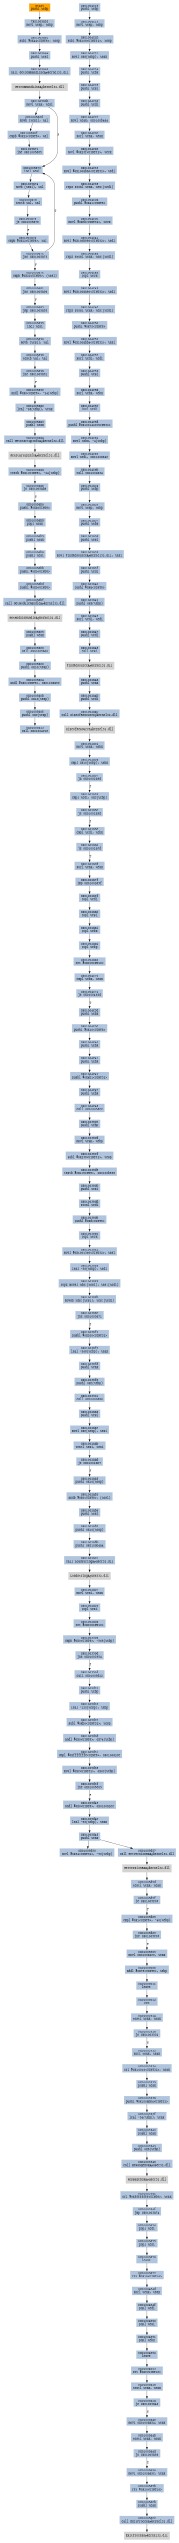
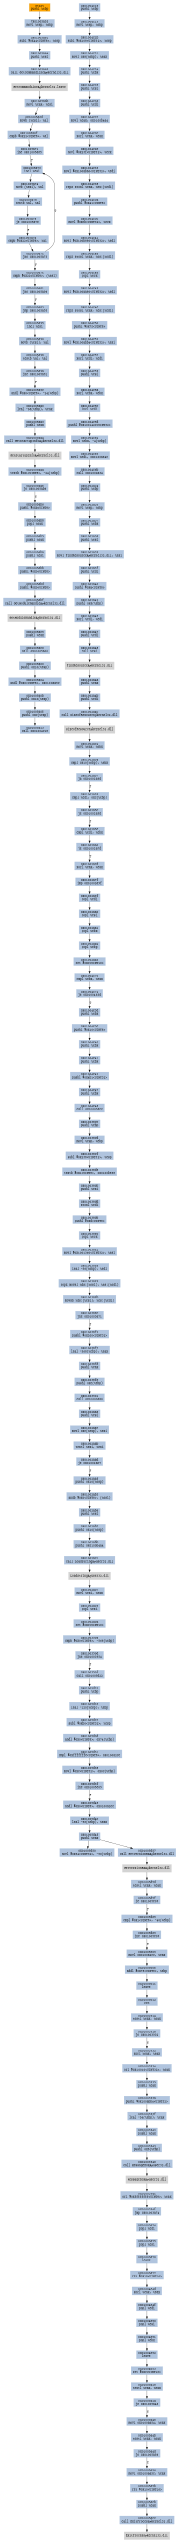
  digraph {
    fontname="Courier Prime"
    node [color=lightsteelblue fillcolor=lightsteelblue fontname="Courier Prime" shape=rectangle style=filled]
    edge [color="#000000" fontname="Courier Prime"]
    n1 [color=lightgrey fillcolor=orange label="start\npushl %ebp"]
    n2 [label="7x01005a5f\nmovl %esp, %ebp"]
    n3 [label="0x01005a61\nsubl $0x44<UINT8>, %esp"]
    n4 [label="0x01005a64\npushl %esi"]
    n5 [label="0x01005a65\ncall GetCommandLineA@kernel32.dll"]
-   n6 [color=lightgrey fillcolor=lightgrey label="GetCommandLineA@kernel32.dll"]
+   n6 [color=lightgrey fillcolor=lightgrey label="GetCommandLineA@kernel32.leave"]
    n7 [label="0x01005a6b\nmovl %eax, %esi"]
    n8 [label="0x01005a6d\nmovb (%esi), %al"]
    n9 [label="0x01005a6f\ncmpb $0x22<UINT8>, %al"]
    n10 [label="0x01005a71\njne 0x01005a85"]
    n11 [label="0x01005a73\nincl %esi"]
    n12 [label="0x01005a74\nmovb (%esi), %al"]
    n13 [label="0x01005a76\ntestb %al, %al"]
    n14 [label="0x01005a78\nje 0x01005a7e"]
    n15 [label="0x01005a7a\ncmpb $0x22<UINT8>, %al"]
    n16 [label="0x01005a7c\njne 0x01005a73"]
    n17 [label="0x01005a7e\ncmpb $0x22<UINT8>, (%esi)"]
    n18 [label="0x01005a81\njne 0x01005a96"]
    n19 [label="0x01005a83\njmp 0x01005a95"]
    n20 [label="0x01005a95\nincl %esi"]
    n21 [label="0x01005a96\nmovb (%esi), %al"]
    n22 [label="0x01005a98\ntestb %al, %al"]
    n23 [label="0x01005a9a\njne 0x01005a91"]
    n24 [label="0x01005a9c\nandl $0x0<UINT8>, -24(%ebp)"]
    n25 [label="0x01005aa0\nleal -68(%ebp), %eax"]
    n26 [label="0x01005aa3\npushl %eax"]
    n27 [label="0x01005aa4\ncall GetStartupInfoA@kernel32.dll"]
    n28 [color=lightgrey fillcolor=lightgrey label="GetStartupInfoA@kernel32.dll"]
    n29 [label="0x01005aaa\ntestb $0x1<UINT8>, -24(%ebp)"]
    n30 [label="0x01005aae\nje 0x01005ab6"]
    n31 [label="0x01005ab6\npushl $0xa<UINT8>"]
    n32 [label="0x01005ab8\npopl %eax"]
    n33 [label="0x01005ab9\npushl %eax"]
    n34 [label="0x01005aba\npushl %esi"]
    n35 [label="0x01005abb\npushl $0x0<UINT8>"]
    n36 [label="0x01005abd\npushl $0x0<UINT8>"]
    n37 [label="0x01005abf\ncall GetModuleHandleA@kernel32.dll"]
    n38 [color=lightgrey fillcolor=lightgrey label="GetModuleHandleA@kernel32.dll"]
    n39 [label="0x01005ac5\npushl %eax"]
    n40 [label="0x01005ac6\ncall 0x01005a00"]
    n41 [label="0x01005a00\npushl 0x10(%esp)"]
    n42 [label="0x01005a04\nandl $0x0<UINT8>, 0x0100aa5c"]
    n43 [label="0x01005a0b\npushl 0x10(%esp)"]
    n44 [label="0x01005a0f\npushl 0xc(%esp)"]
    n45 [label="0x01005a13\ncall 0x01004c18"]
    n46 [label="0x01004c18\npushl %ebp"]
    n47 [label="0x01004c19\nmovl %esp, %ebp"]
    n48 [label="0x01004c1b\nsubl $0x108<UINT32>, %esp"]
    n49 [label="0x01004c21\nmovl 0x8(%ebp), %eax"]
    n50 [label="0x01004c24\npushl %ebx"]
    n51 [label="0x01004c25\npushl %esi"]
    n52 [label="0x01004c26\npushl %edi"]
    n53 [label="0x01004c27\nmovl %eax, 0x0100b4a4"]
    n54 [label="0x01004c2c\nxorl %eax, %eax"]
    n55 [label="0x01004c2e\nmovl $0x23f<UINT32>, %ecx"]
    n56 [label="0x01004c33\nmovl $0x100aba0<UINT32>, %edi"]
    n57 [label="0x01004c38\nrepz stosl %eax, %es:(%edi)"]
    n58 [label="0x01004c3a\npushl $0x41<UINT8>"]
    n59 [label="0x01004c3c\nmovl $0xcb<UINT32>, %ecx"]
    n60 [label="0x01004c41\nmovl $0x100b880<UINT32>, %edi"]
    n61 [label="0x01004c46\nrepz stosl %eax, %es:(%edi)"]
    n62 [label="0x01004c48\npopl %ecx"]
    n63 [label="0x01004c49\nmovl $0x100aa80<UINT32>, %edi"]
    n64 [label="0x01004c4e\nrepz stosl %eax, %es:(%edi)"]
    n65 [label="0x01004c50\npushl $0x7f<UINT8>"]
    n66 [label="0x01004c52\nmovl $0x100abb4<UINT32>, %esi"]
    n67 [label="0x01004c57\nxorl %edi, %edi"]
    n68 [label="0x01004c59\npushl %esi"]
    n69 [label="0x01004c5a\nxorl %ebx, %ebx"]
    n70 [label="0x01004c5c\nincl %edi"]
    n71 [label="0x01004c5d\npushl $0x100142c<UINT32>"]
    n72 [label="0x01004c62\nmovl %ebx, -4(%ebp)"]
    n73 [label="0x01004c65\nmovl %edi, 0x0100ae4c"]
    n74 [label="0x01004c6b\ncall 0x01002a34"]
    n75 [label="0x01002a34\npushl %ebp"]
    n76 [label="0x01002a35\nmovl %esp, %ebp"]
    n77 [label="0x01002a37\npushl %ebx"]
    n78 [label="0x01002a38\npushl %esi"]
    n79 [label="0x01002a39\nmovl FindResourceA@kernel32.dll, %esi"]
    n80 [label="0x01002a3f\npushl %edi"]
    n81 [label="0x01002a40\npushl $0xa<UINT8>"]
    n82 [label="0x01002a42\npushl 0x8(%ebp)"]
    n83 [label="0x01002a45\nxorl %edi, %edi"]
    n84 [label="0x01002a47\npushl %edi"]
    n85 [label="0x01002a48\ncall %esi"]
    n86 [color=lightgrey fillcolor=lightgrey label="FindResourceA@kernel32.dll"]
    n87 [label="0x01002a4a\npushl %eax"]
    n88 [label="0x01002a4b\npushl %edi"]
    n89 [label="0x01002a4c\ncall SizeofResource@kernel32.dll"]
    n90 [color=lightgrey fillcolor=lightgrey label="SizeofResource@kernel32.dll"]
    n91 [label="0x01002a52\nmovl %eax, %ebx"]
    n92 [label="0x01002a54\ncmpl 0x10(%ebp), %ebx"]
    n93 [label="0x01002a57\nja 0x01002a9d"]
    n94 [label="0x01002a59\ncmpl %edi, 0xc(%ebp)"]
    n95 [label="0x01002a5c\nje 0x01002a9d"]
    n96 [label="0x01002a5e\ncmpl %edi, %ebx"]
    n97 [label="0x01002a60\nje 0x01002a7d"]
    n98 [label="0x01002a7d\nxorl %eax, %eax"]
    n99 [label="0x01002a7f\njmp 0x01002a9f"]
    n100 [label="0x01002a9f\npopl %edi"]
    n101 [label="0x01002aa0\npopl %esi"]
    n102 [label="0x01002aa1\npopl %ebx"]
    n103 [label="0x01002aa2\npopl %ebp"]
    n104 [label="0x01002aa3\nret $0xc<UINT16>"]
    n105 [label="0x01004c70\ncmpl %ebx, %eax"]
    n106 [label="0x01004c72\nje 0x01004e3d"]
    n107 [label="0x01004e3d\npushl %ebx"]
    n108 [label="0x01004e3e\npushl $0x10<UINT8>"]
    n109 [label="0x01004e40\npushl %ebx"]
    n110 [label="0x01004e41\npushl %ebx"]
    n111 [label="0x01004e42\npushl $0x4b1<UINT32>"]
    n112 [label="0x01004e47\npushl %ebx"]
    n113 [label="0x01004e48\ncall 0x010038cc"]
    n114 [label="0x010038cc\npushl %ebp"]
    n115 [label="0x010038cd\nmovl %esp, %ebp"]
    n116 [label="0x010038cf\nsubl $0x238<UINT32>, %esp"]
    n117 [label="0x010038d5\ntestb $0x1<UINT8>, 0x0100b898"]
    n118 [label="0x010038dc\npushl %esi"]
    n119 [label="0x010038dd\nstosl %edi"]
    n120 [label="0x010038de\npushl $0xd<UINT8>"]
    n121 [label="0x010038e0\npopl %ecx"]
    n122 [label="0x010038e1\nmovl $0x1001360<UINT32>, %esi"]
    n123 [label="0x010038e6\nleal -56(%ebp), %edi"]
    n124 [label="0x010038e9\nrepz movsl %ds:(%esi), %es:(%edi)"]
    n125 [label="0x010038eb\nmovsb %ds:(%esi), %es:(%edi)"]
    n126 [label="0x010038ec\njne 0x01003a71"]
    n127 [label="0x010038f2\npushl $0x200<UINT32>"]
    n128 [label="0x010038f7\nleal -568(%ebp), %eax"]
    n129 [label="0x010038fd\npushl %eax"]
    n130 [label="0x010038fe\npushl 0xc(%ebp)"]
    n131 [label="0x01003901\ncall 0x01002aa6"]
    n132 [label="0x01002aa6\npushl %esi"]
    n133 [label="0x01002aa7\nmovl 0xc(%esp), %esi"]
    n134 [label="0x01002aab\ntestl %esi, %esi"]
    n135 [label="0x01002aad\nje 0x01002ac7"]
    n136 [label="0x01002aaf\npushl 0x10(%esp)"]
    n137 [label="0x01002ab3\nandb $0x0<UINT8>, (%esi)"]
    n138 [label="0x01002ab6\npushl %esi"]
    n139 [label="0x01002ab7\npushl 0x10(%esp)"]
    n140 [label="0x01002abb\npushl 0x0100b4a4"]
    n141 [label="0x01002ac1\ncall LoadStringA@user32.dll"]
    n142 [color=lightgrey fillcolor=lightgrey label="LoadStringA@user32.dll"]
    n143 [label="0x01002ac7\nmovl %esi, %eax"]
    n144 [label="0x01002ac9\npopl %esi"]
    n145 [label="0x01002aca\nret $0xc<UINT16>"]
    n146 [label="0x01003906\ncmpb $0x0<UINT8>, -568(%ebp)"]
    n147 [label="0x0100390d\njne 0x01003954"]
    n148 [label="0x0100390f\ncall 0x01005d22"]
    n149 [label="0x01005d22\npushl %ebp"]
    n150 [label="0x01005d23\nleal -120(%esp), %ebp"]
    n151 [label="0x01005d27\nsubl $0xb0<UINT32>, %esp"]
    n152 [label="0x01005d2d\nandl $0x0<UINT8>, 0x74(%ebp)"]
    n153 [label="0x01005d31\ncmpl $0xfffffffe<UINT8>, 0x0100a2cc"]
    n154 [label="0x01005d38\nmovl $0xc<UINT32>, 0x6c(%ebp)"]
    n155 [label="0x01005d3f\njne 0x01005e09"]
    n156 [label="0x01005d45\nandl $0x0<UINT8>, 0x0100a2cc"]
    n157 [label="0x01005d4c\nleal -56(%ebp), %eax"]
    n158 [label="0x01005d4f\npushl %eax"]
    n159 [label="0x01005d50\nmovl $0x94<UINT32>, -56(%ebp)"]
    n160 [label="0x01005d57\ncall GetVersionExA@kernel32.dll"]
    n161 [color=lightgrey fillcolor=lightgrey label="GetVersionExA@kernel32.dll"]
    n162 [label="0x01005d5d\ntestl %eax, %eax"]
    n163 [label="0x01005d5f\nje 0x01005e09"]
    n164 [label="0x01005d65\ncmpl $0x1<UINT8>, -40(%ebp)"]
    n165 [label="0x01005d69\njne 0x01005e09"]
    n166 [label="0x01005e09\nmovl 0x0100a2cc, %eax"]
    n167 [label="0x01005e0e\naddl $0x78<UINT8>, %ebp"]
    n168 [label="0x01005e11\nleave "]
    n169 [label="0x01005e12\nret"]
    n170 [label="0x01003914\ntestl %eax, %eax"]
    n171 [label="0x01003916\nje 0x01003932"]
    n172 [label="0x01003932\nxorl %eax, %eax"]
    n173 [label="0x01003934\norl $0x10010<UINT32>, %eax"]
    n174 [label="0x01003939\npushl %eax"]
    n175 [label="0x0100393a\npushl $0x100abb4<UINT32>"]
    n176 [label="0x0100393f\nleal -56(%ebp), %eax"]
    n177 [label="0x01003942\npushl %eax"]
    n178 [label="0x01003943\npushl 0x8(%ebp)"]
    n179 [label="0x01003946\ncall MessageBoxA@user32.dll"]
    n180 [color=lightgrey fillcolor=lightgrey label="MessageBoxA@user32.dll"]
    n181 [label="0x0100394c\norl $0xffffffff<UINT8>, %eax"]
    n182 [label="0x0100394f\njmp 0x01003a74"]
    n183 [label="0x01003a74\npopl %edi"]
    n184 [label="0x01003a75\npopl %esi"]
    n185 [label="0x01003a76\nleave "]
    n186 [label="0x01003a77\nret $0x18<UINT16>"]
    n187 [label="0x01004e4d\nxorl %eax, %eax"]
    n188 [label="0x01004e4f\npopl %edi"]
    n189 [label="0x01004e50\npopl %esi"]
    n190 [label="0x01004e51\npopl %ebx"]
    n191 [label="0x01004e52\nleave "]
    n192 [label="0x01004e53\nret $0xc<UINT16>"]
    n193 [label="0x01005a18\ntestl %eax, %eax"]
    n194 [label="0x01005a1a\nje 0x01005a46"]
    n195 [label="0x01005a46\nmovl 0x0100aa54, %eax"]
    n196 [label="0x01005a4b\ntestl %eax, %eax"]
    n197 [label="0x01005a4d\nje 0x01005a56"]
    n198 [label="0x01005a56\nmovl 0x0100aa5c, %eax"]
    n199 [label="0x01005a5b\nret $0x10<UINT16>"]
    n200 [label="0x01005acb\npushl %eax"]
    n201 [label="0x01005acc\ncall ExitProcess@kernel32.dll"]
    n202 [color=lightgrey fillcolor=lightgrey label="ExitProcess@kernel32.dll"]
    n1 -> n2
    n2 -> n3
    n3 -> n4
    n4 -> n5
    n5 -> n6
    n6 -> n7
    n7 -> n8
    n8 -> n9
    n9 -> n10
-   n7 -> n11 [label=F]
+   n10 -> n11 [label=F]
    n11 -> n12
    n12 -> n13
    n13 -> n14
    n14 -> n15 [label=F]
    n15 -> n16
    n16 -> n11 [label=T]
    n16 -> n17 [label=F]
    n17 -> n18
    n18 -> n19 [label=F]
    n19 -> n20
    n20 -> n21
    n21 -> n22
    n22 -> n23
    n23 -> n24 [label=F]
    n24 -> n25
    n25 -> n26
    n26 -> n27
    n27 -> n28
    n28 -> n29
    n29 -> n30
    n30 -> n31 [label=T]
    n31 -> n32
    n32 -> n33
    n33 -> n34
    n34 -> n35
    n35 -> n36
    n36 -> n37
    n37 -> n38
    n38 -> n39
    n39 -> n40
    n40 -> n41
    n41 -> n42
    n42 -> n43
    n43 -> n44
    n44 -> n45
    n46 -> n47
    n47 -> n48
    n48 -> n49
    n49 -> n50
    n50 -> n51
    n51 -> n52
    n52 -> n53
    n53 -> n54
    n54 -> n55
    n55 -> n56
    n56 -> n57
    n57 -> n58
    n58 -> n59
    n59 -> n60
    n60 -> n61
    n61 -> n62
    n62 -> n63
    n63 -> n64
    n64 -> n65
    n65 -> n66
    n66 -> n67
    n67 -> n68
    n68 -> n69
    n69 -> n70
    n70 -> n71
    n71 -> n72
    n72 -> n73
    n73 -> n74
    n74 -> n75
    n75 -> n76
    n76 -> n77
    n77 -> n78
    n78 -> n79
    n79 -> n80
    n80 -> n81
    n81 -> n82
    n82 -> n83
    n83 -> n84
    n84 -> n85
    n85 -> n86
    n86 -> n87
    n87 -> n88
    n88 -> n89
    n89 -> n90
    n90 -> n91
    n91 -> n92
    n92 -> n93
    n93 -> n94 [label=F]
    n94 -> n95
    n95 -> n96 [label=F]
    n96 -> n97
    n97 -> n98 [label=T]
    n98 -> n99
    n99 -> n100
    n100 -> n101
    n101 -> n102
    n102 -> n103
    n103 -> n104
    n104 -> n105
    n105 -> n106
    n106 -> n107 [label=T]
    n107 -> n108
    n108 -> n109
    n109 -> n110
    n110 -> n111
    n111 -> n112
    n112 -> n113
    n113 -> n114
    n114 -> n115
    n115 -> n116
    n116 -> n117
    n117 -> n118
    n118 -> n119
    n119 -> n120
    n120 -> n121
    n121 -> n122
    n122 -> n123
    n123 -> n124
    n124 -> n125
    n125 -> n126
    n126 -> n127 [label=F]
    n127 -> n128
    n128 -> n129
    n129 -> n130
    n130 -> n131
    n131 -> n132
    n132 -> n133
    n133 -> n134
    n134 -> n135
    n135 -> n136 [label=F]
    n136 -> n137
    n137 -> n138
    n138 -> n139
    n139 -> n140
    n140 -> n141
    n141 -> n142
    n142 -> n143
    n143 -> n144
    n144 -> n145
    n145 -> n146
    n146 -> n147
    n147 -> n148 [label=F]
    n148 -> n149
    n149 -> n150
    n150 -> n151
    n151 -> n152
    n152 -> n153
    n153 -> n154
    n154 -> n155
    n155 -> n156 [label=F]
    n156 -> n157
    n157 -> n158
    n158 -> n159
    n158 -> n160
    n160 -> n161
    n161 -> n162
    n162 -> n163
    n163 -> n164 [label=F]
    n164 -> n165
    n165 -> n166 [label=T]
    n166 -> n167
    n167 -> n168
    n168 -> n169
    n169 -> n170
    n170 -> n171
    n171 -> n172 [label=T]
    n172 -> n173
    n173 -> n174
    n174 -> n175
    n175 -> n176
    n176 -> n177
    n177 -> n178
    n178 -> n179
    n179 -> n180
    n180 -> n181
    n181 -> n182
    n182 -> n183
    n183 -> n184
    n184 -> n185
    n185 -> n186
    n186 -> n187
    n187 -> n188
    n188 -> n189
    n189 -> n190
    n190 -> n191
    n191 -> n192
    n192 -> n193
    n193 -> n194
    n194 -> n195 [label=T]
    n195 -> n196
    n196 -> n197
    n197 -> n198 [label=T]
    n198 -> n199
    n199 -> n200
    n200 -> n201
    n201 -> n202
  }
